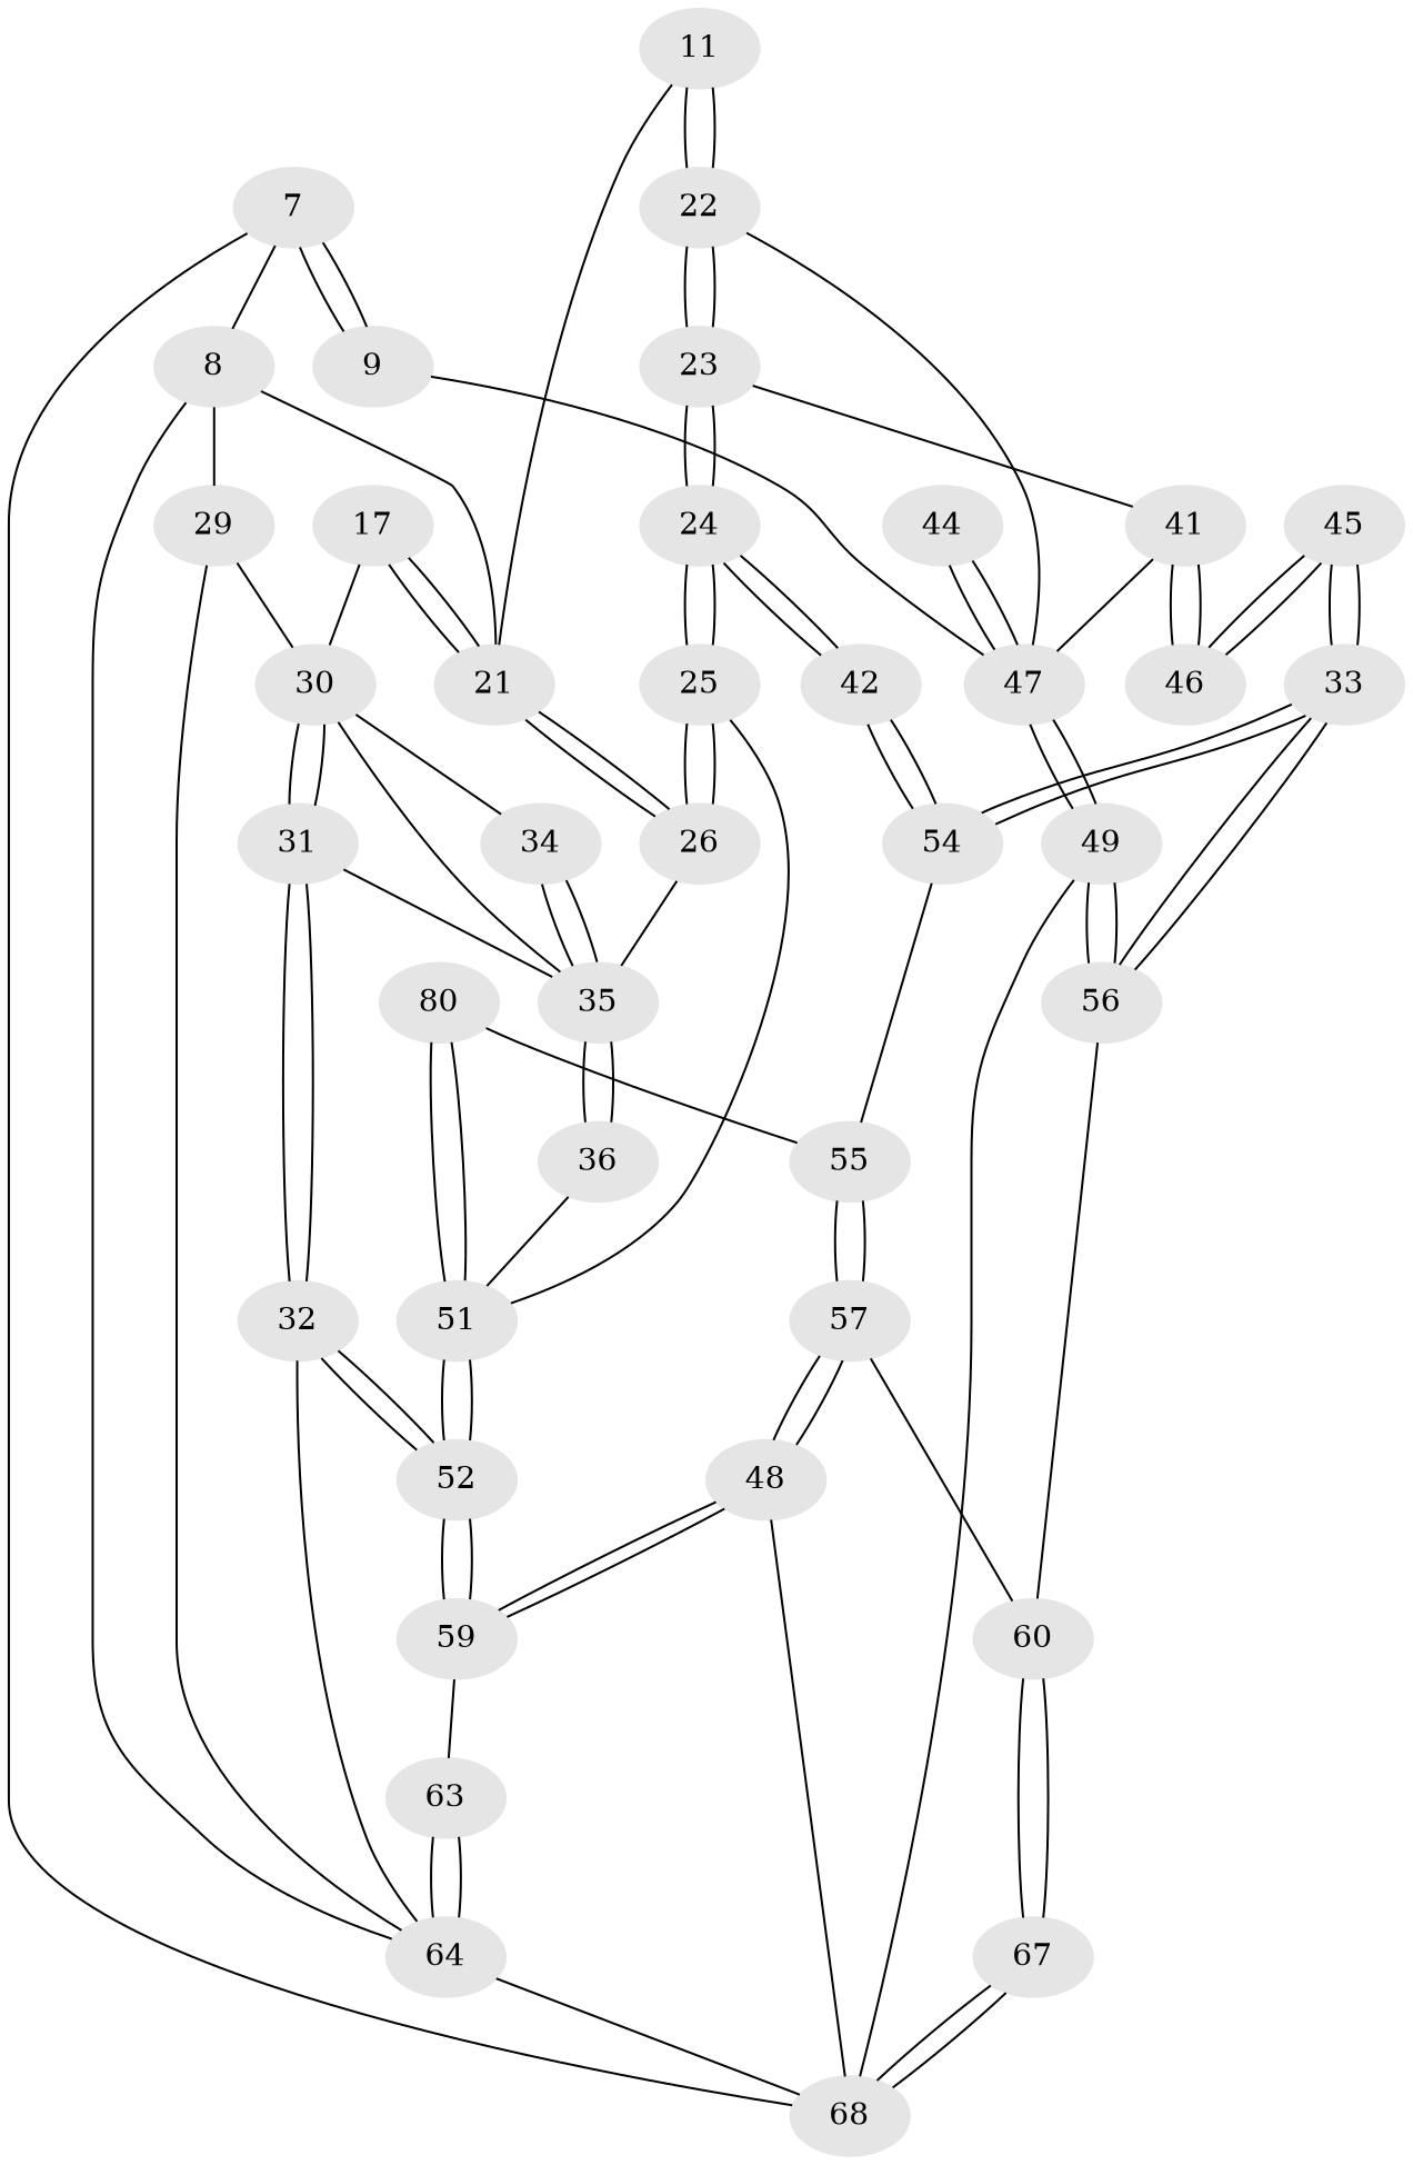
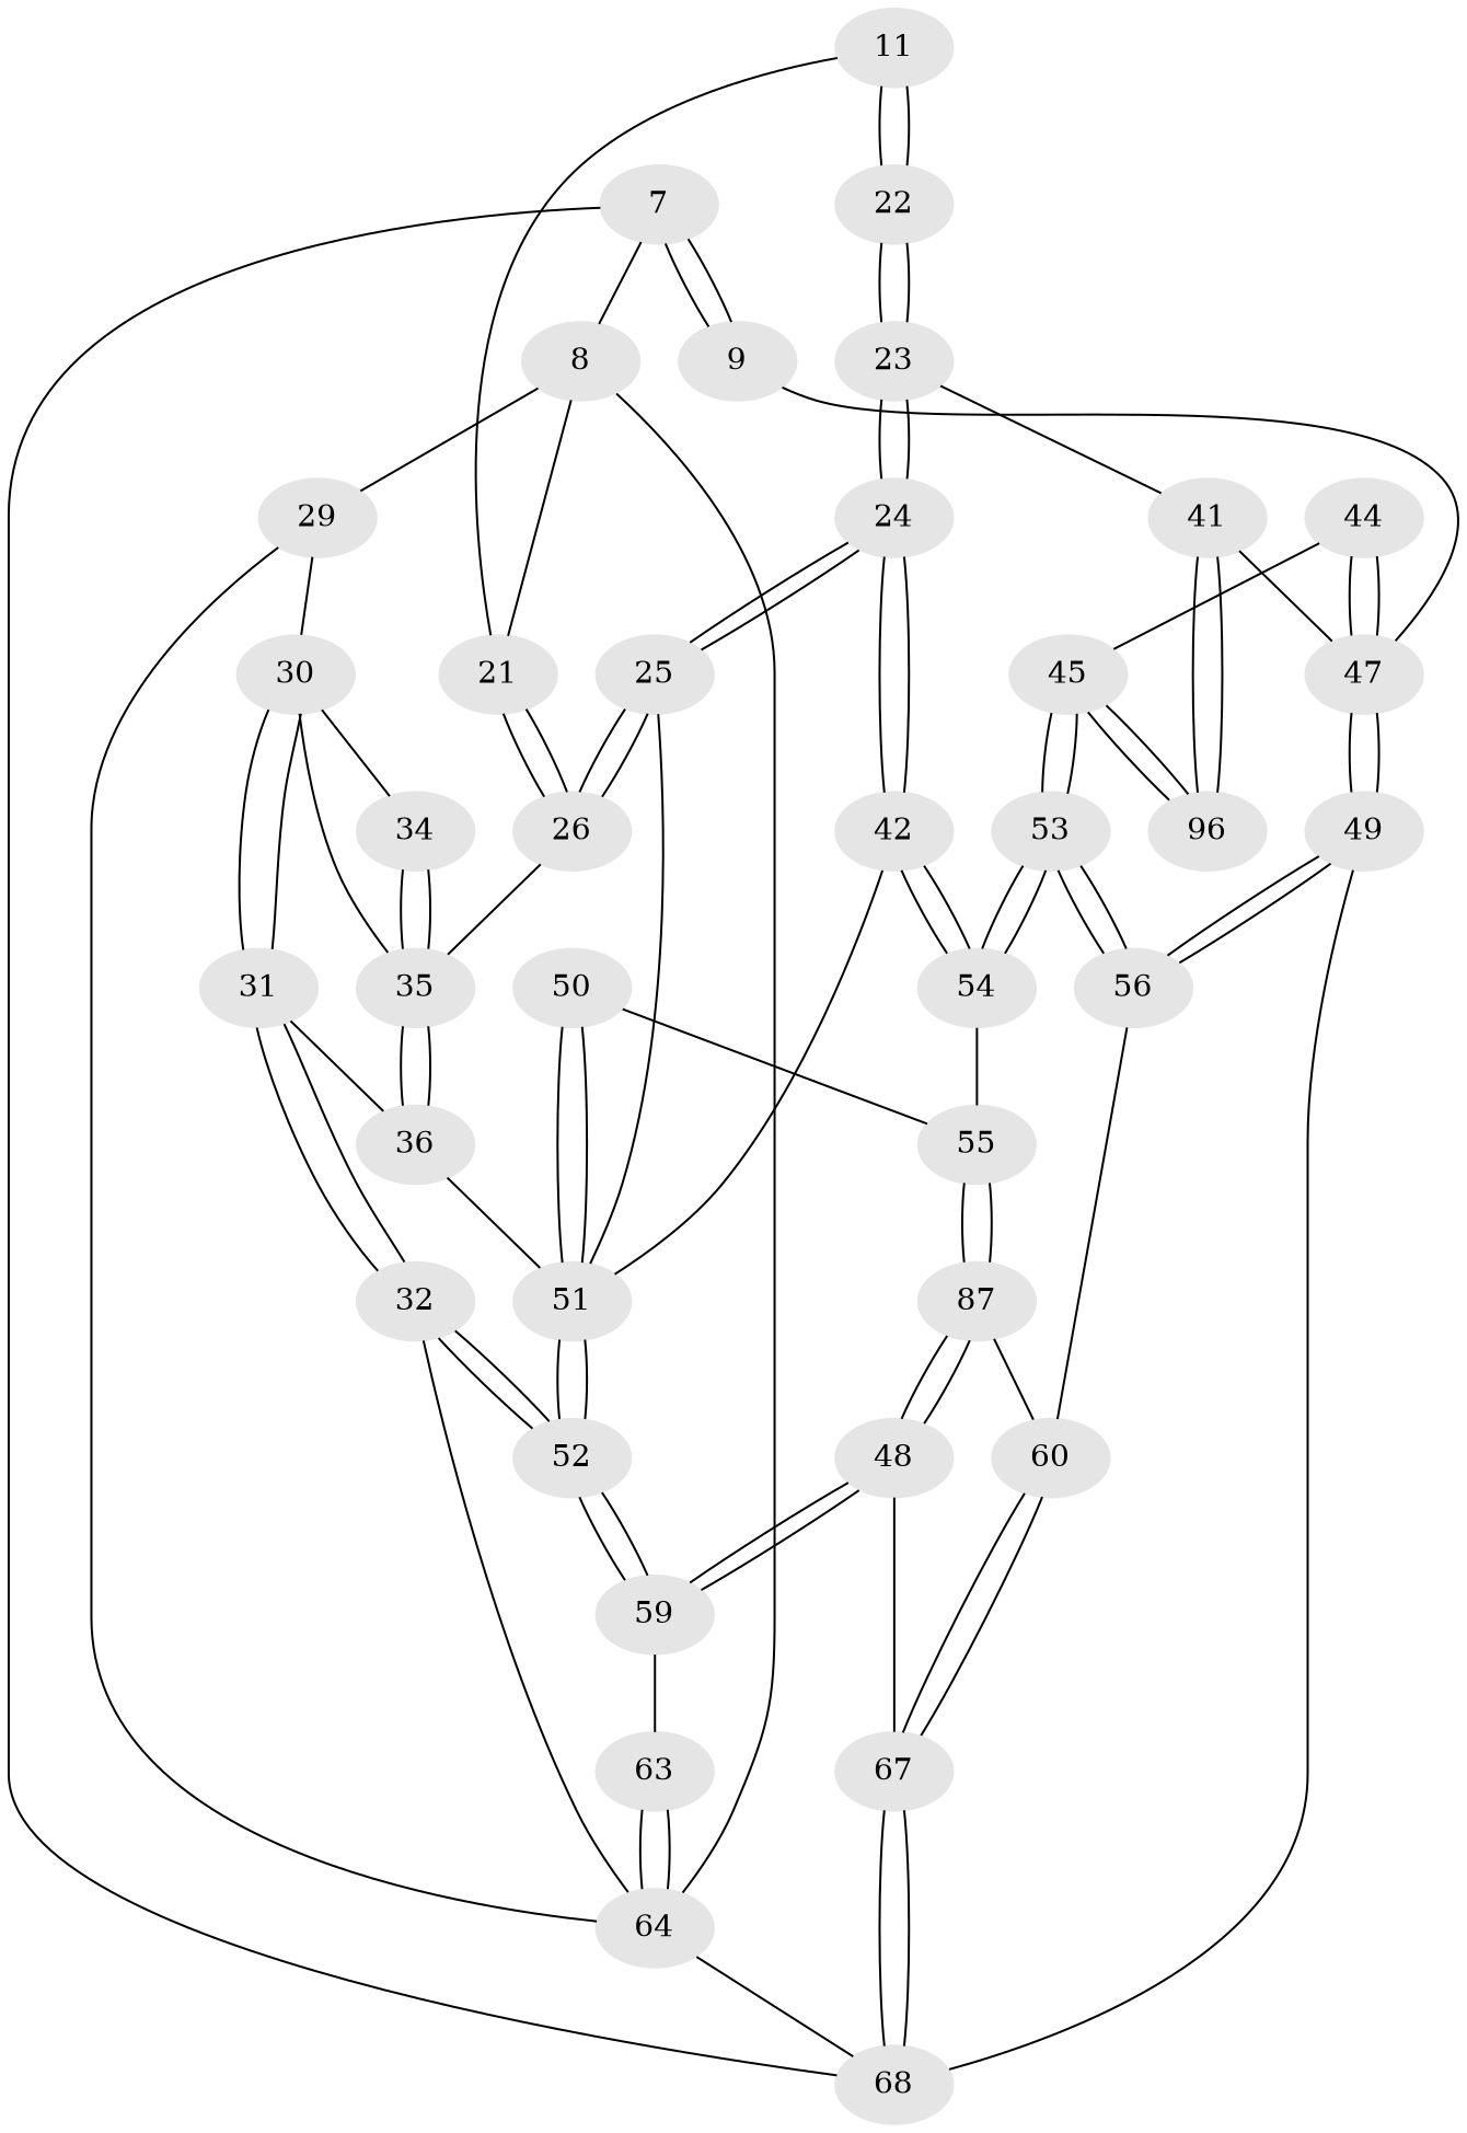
  graph {
    node [color=gray90 style=filled]
    7 [super="+1+2"]
    8 [super="+6+4"]
    9
    68 [super="+48+66"]
    21 [super="+12+13"]
    29 [super="+20"]
    64 [super="+62+61"]
    47 [super="+14+39"]
    26
    22 [super="+16"]
    23
    30 [super="+19+18"]
    49
    11
-   17
    35 [super="+27+28"]
    31
    34
    24
    41 [super="+40"]
    25
    42
-   46
+   46 [label=96]
    51 [super="+38+43"]
    54
    52
    36
    32
    59
    55
    44
    45
-   53 [label=33]
+   53
    56
    60
-   50 [label=80]
-   57
+   50
+   57 [label=87]
    63
    n39 [label=48]
    67 [super="+65"]
    7 -- 8 [weight=2]
    7 -- 9 [weight=2]
    7 -- 9
    7 -- 68
    8 -- 21
    8 -- 29 [weight=2]
    8 -- 64
    9 -- 47
    21 -- 26
    21 -- 26
    29 -- 64
    29 -- 30
    64 -- 68 [weight=2]
    47 -- 49
    47 -- 49
    26 -- 35
-   22 -- 47
    22 -- 23
    22 -- 23
    23 -- 24
    23 -- 24
    23 -- 41
    30 -- 35
    30 -- 31
    30 -- 31
    30 -- 34
    49 -- 68
    49 -- 56
    49 -- 56
    11 -- 21
    11 -- 22 [weight=2]
    11 -- 22
-   17 -- 21 [weight=2]
-   17 -- 21
-   17 -- 30
    35 -- 36
    35 -- 36
-   31 -- 35
+   31 -- 36
    31 -- 32
    31 -- 32
    34 -- 35 [weight=2]
    34 -- 35
    24 -- 25
    24 -- 25
    24 -- 42
    24 -- 42
    41 -- 47
    41 -- 46 [weight=2]
    41 -- 46
    25 -- 26
    25 -- 26
    25 -- 51
+   42 -- 51
    42 -- 54
    42 -- 54
    51 -- 52
    51 -- 52
    54 -- 55
    52 -- 59
    52 -- 59
    36 -- 51
    32 -- 64
    32 -- 52
    32 -- 52
    59 -- 63
    55 -- 57
    55 -- 57
    44 -- 47 [weight=2]
    44 -- 47
+   44 -- 45
    45 -- 46
    45 -- 46
    45 -- 53
    45 -- 53
    53 -- 54
    53 -- 54
    53 -- 56
    53 -- 56
    56 -- 60
    60 -- 67
    60 -- 67
    50 -- 51 [weight=2]
    50 -- 51
    50 -- 55
    57 -- 60
    57 -- n39
    57 -- n39
    63 -- 64 [weight=2]
    63 -- 64
    n39 -- 59
    n39 -- 59
-   n39 -- 68
+   n39 -- 67
    67 -- 68 [weight=2]
    67 -- 68
  }
